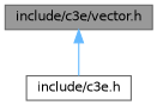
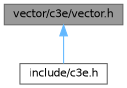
  digraph {
    node [fontname=Helvetica fontsize=10 shape=box style=filled]
-   n1 [color=gray40 fillcolor=grey60 fontcolor=black height=0.2 label="include/c3e/vector.h" width=0.4]
+   n1 [color=gray40 fillcolor=grey60 fontcolor=black height=0.2 label="vector/c3e/vector.h" width=0.4]
    n2 [color=grey40 fillcolor=white height=0.2 label="include/c3e.h" width=0.4]
    n1 -> n2 [color=steelblue1 dir=back fontname=Helvetica fontsize=10 labelfontname=Helvetica labelfontsize=10 style=solid]
  }
